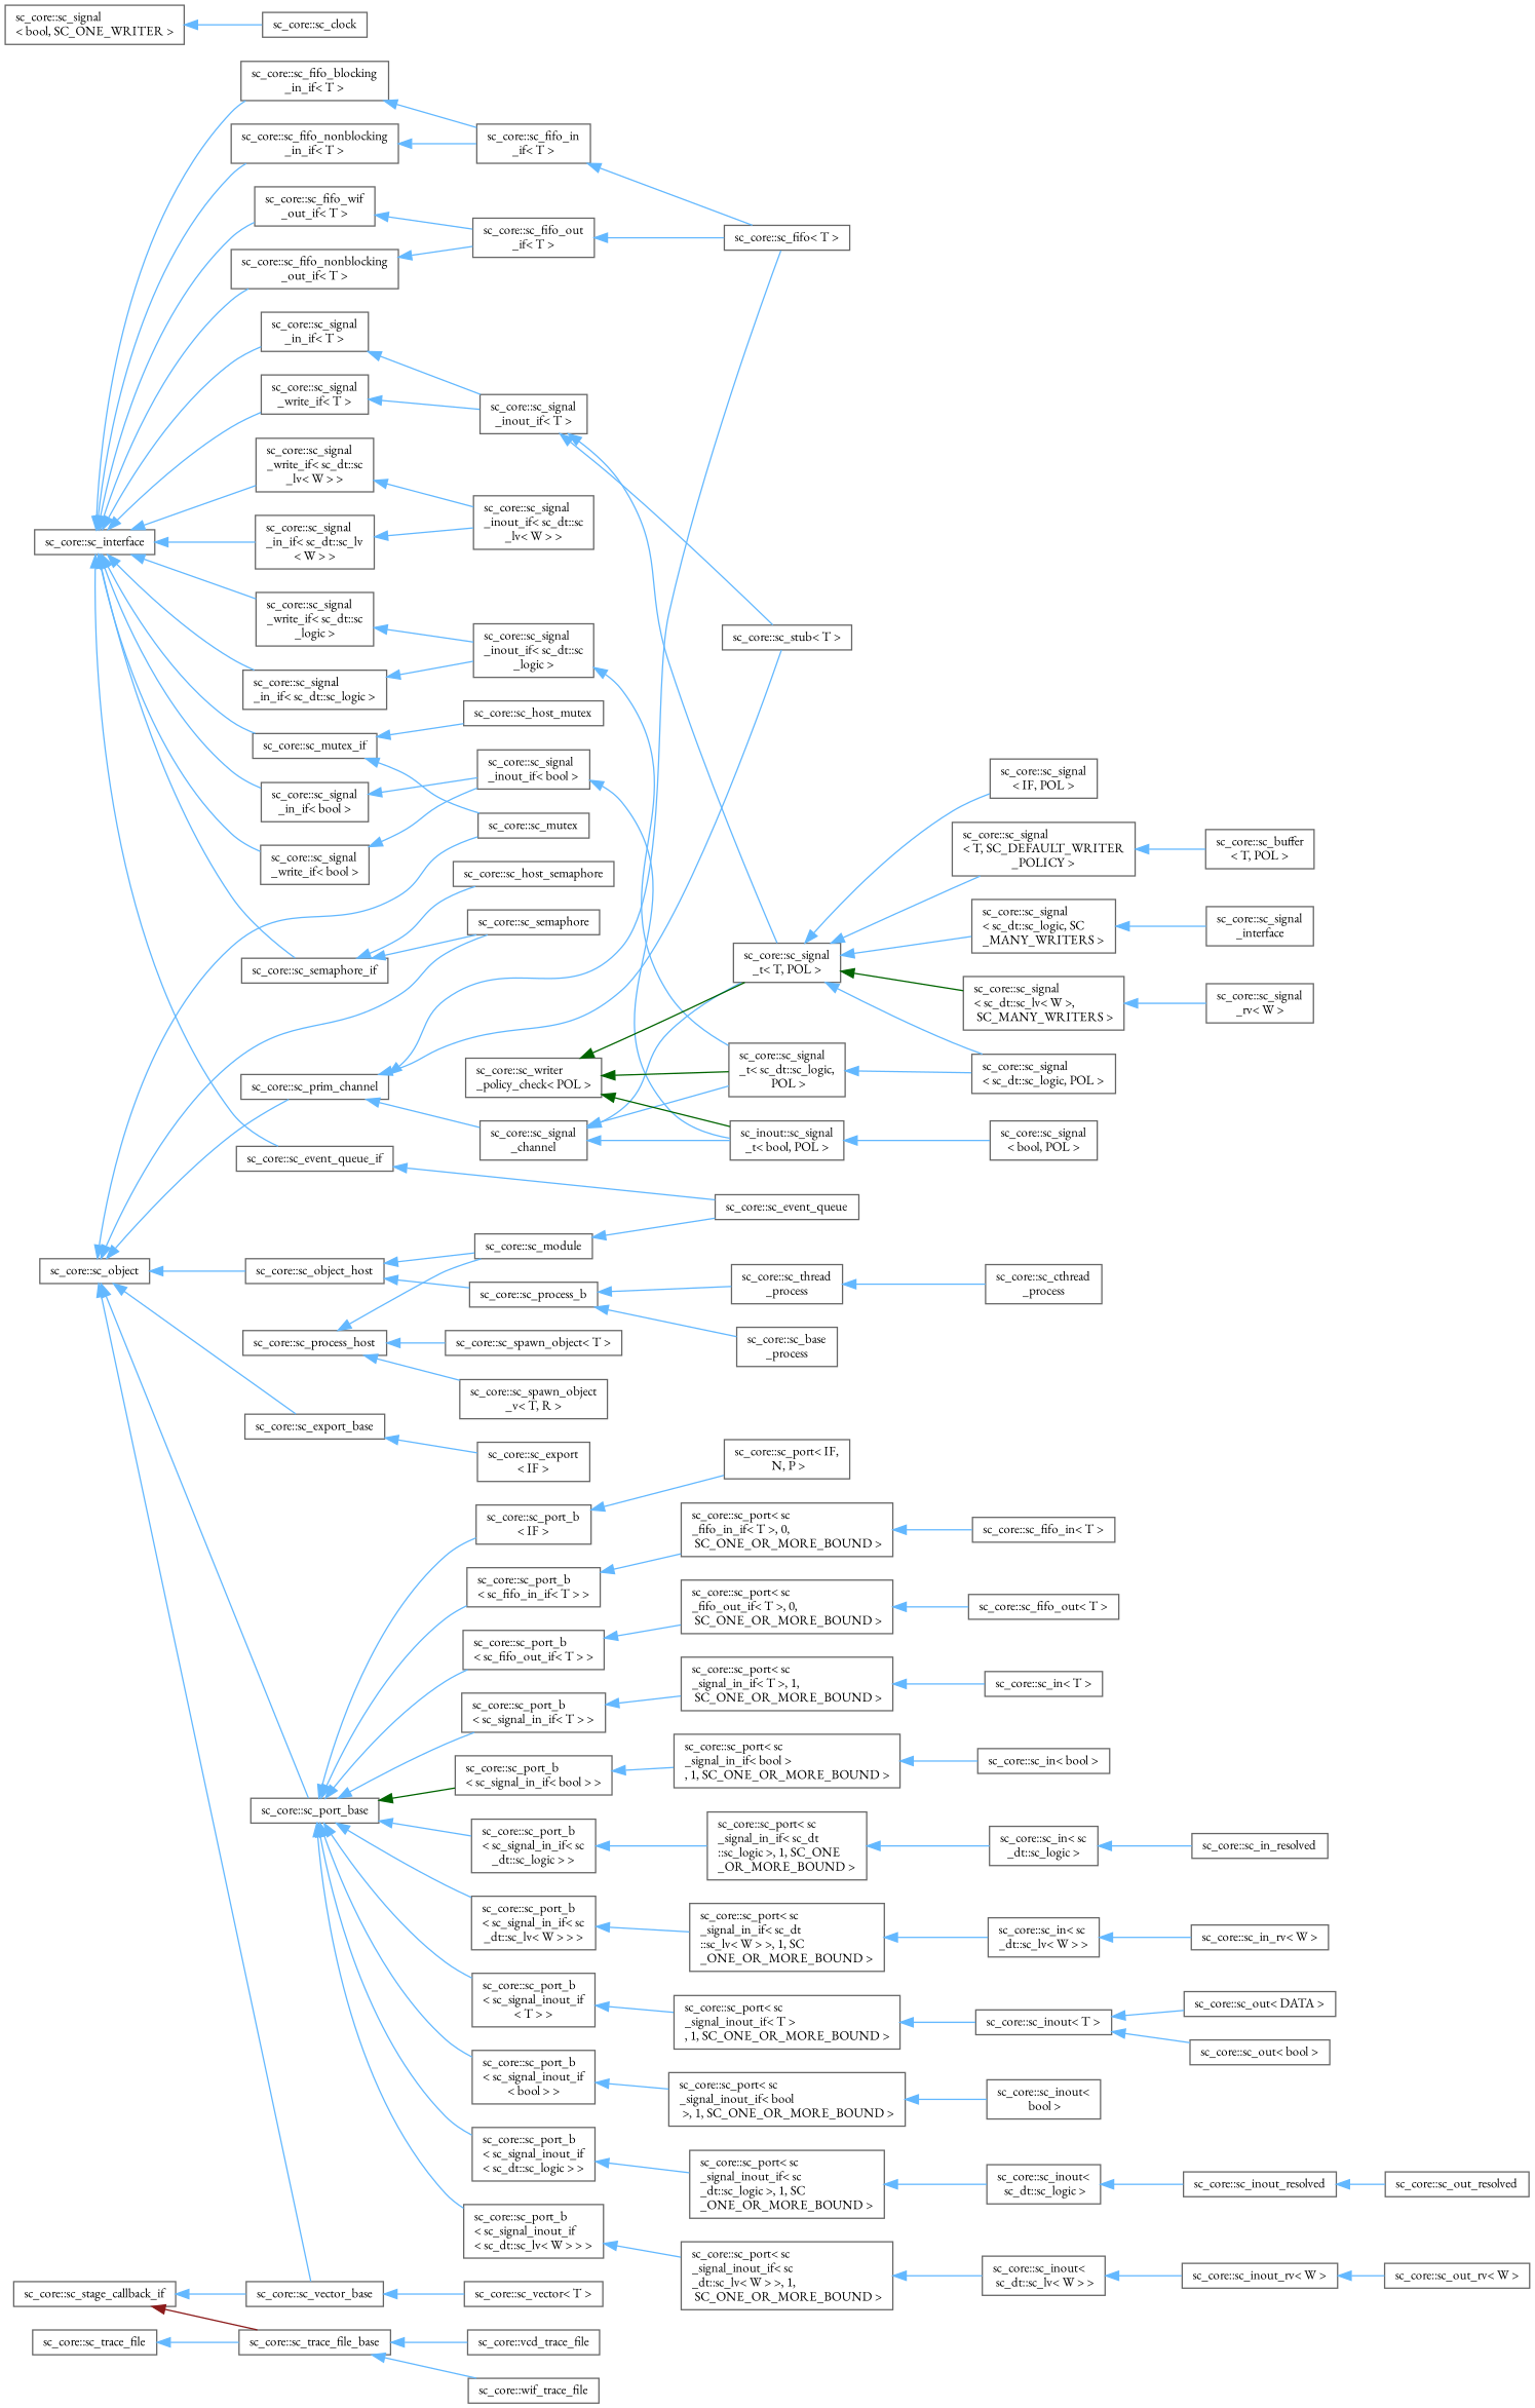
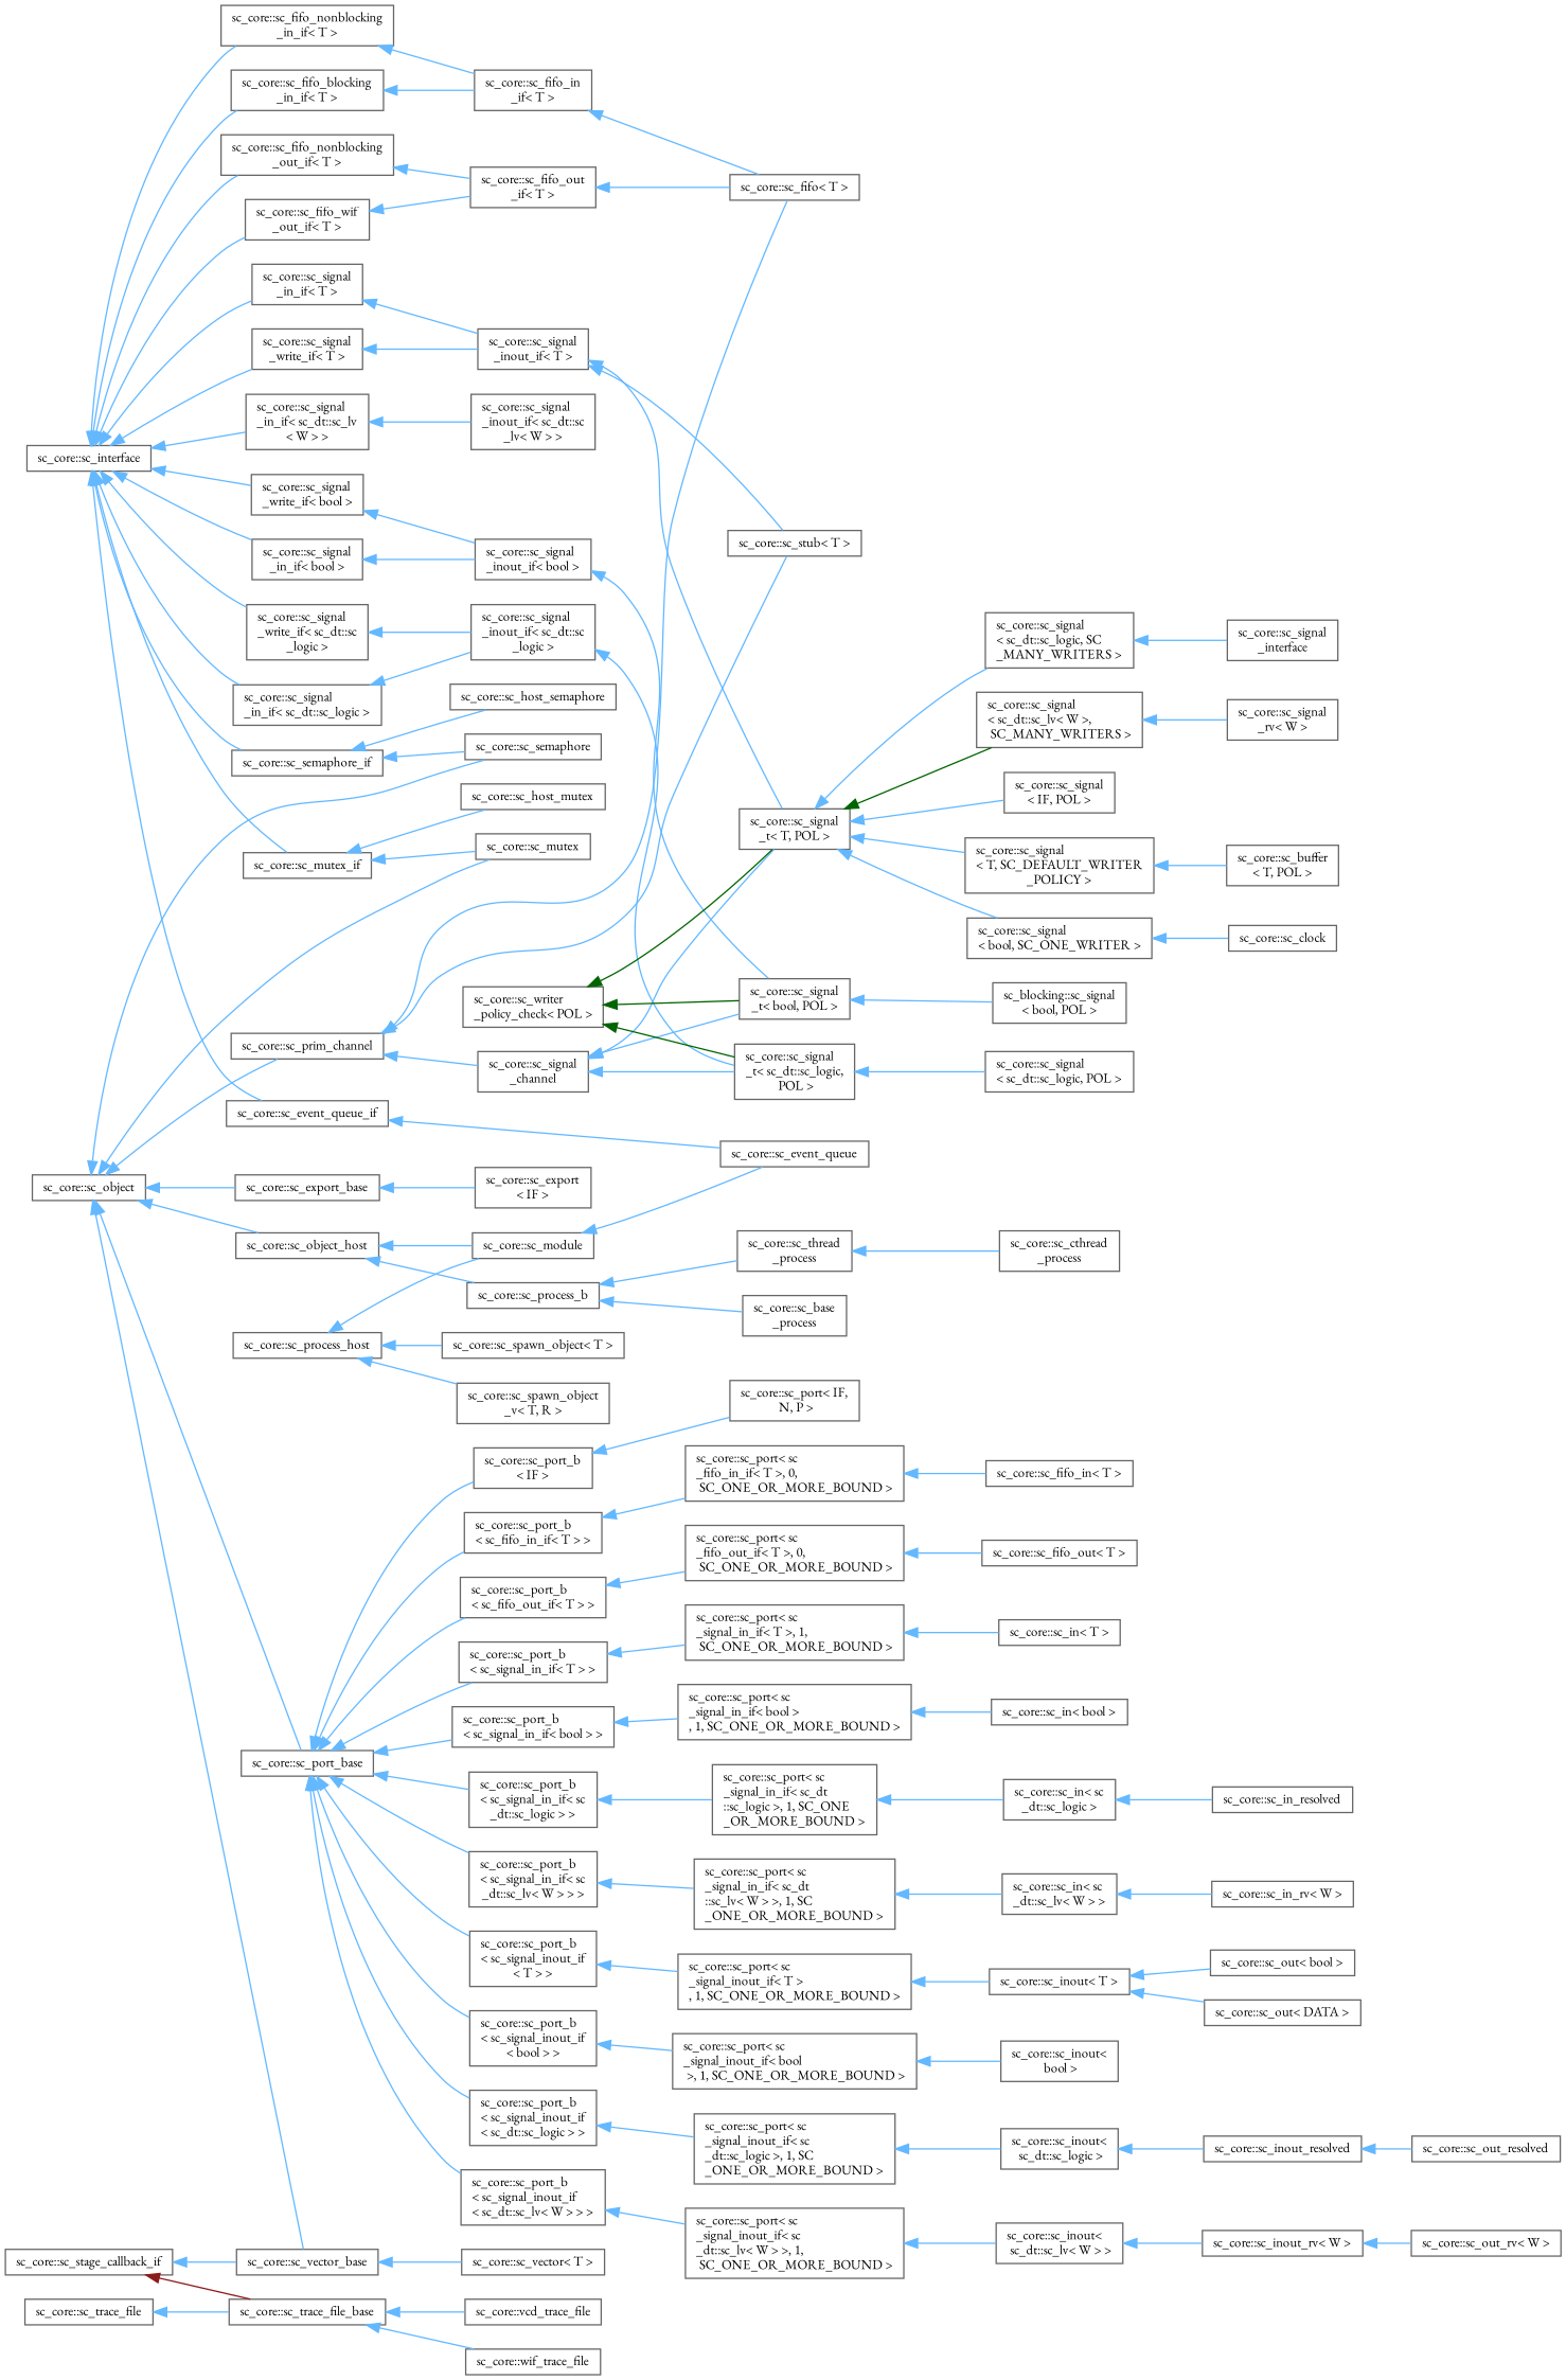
  digraph {
    fontname="EB Garamond"
    rankdir=LR
    node [color=grey40 fillcolor=white fontname="EB Garamond" fontsize=10 shape=box style=filled]
    edge [color=steelblue1 dir=back fontname="EB Garamond" fontsize=10 labelfontname=FreeSans labelfontsize=10 style=solid]
    n1 [height=0.2 label="sc_core::sc_interface" width=0.4]
    n2 [height=0.2 label="sc_core::sc_signal\l_in_if\< sc_dt::sc_lv\l\< W \> \>" width=0.4]
    n3 [height=0.2 label="sc_core::sc_signal\l_write_if\< bool \>" width=0.4]
    n4 [height=0.2 label="sc_core::sc_signal\l_write_if\< sc_dt::sc\l_logic \>" width=0.4]
-   n5 [height=0.2 label="sc_core::sc_signal\l_write_if\< sc_dt::sc\l_lv\< W \> \>" width=0.4]
    n6 [height=0.2 label="sc_core::sc_event_queue_if" width=0.4]
    n7 [height=0.2 label="sc_core::sc_fifo_blocking\l_in_if\< T \>" width=0.4]
    n8 [height=0.2 label="sc_core::sc_fifo_wif\l_out_if\< T \>" width=0.4]
    n9 [height=0.2 label="sc_core::sc_fifo_nonblocking\l_in_if\< T \>" width=0.4]
    n10 [height=0.2 label="sc_core::sc_fifo_nonblocking\l_out_if\< T \>" width=0.4]
    n11 [height=0.2 label="sc_core::sc_mutex_if" width=0.4]
    n12 [height=0.2 label="sc_core::sc_semaphore_if" width=0.4]
    n13 [height=0.2 label="sc_core::sc_signal\l_in_if\< T \>" width=0.4]
    n14 [height=0.2 label="sc_core::sc_signal\l_in_if\< bool \>" width=0.4]
    n15 [height=0.2 label="sc_core::sc_signal\l_in_if\< sc_dt::sc_logic \>" width=0.4]
    n16 [height=0.2 label="sc_core::sc_signal\l_write_if\< T \>" width=0.4]
    n17 [height=0.2 label="sc_core::sc_signal\l_inout_if\< sc_dt::sc\l_lv\< W \> \>" width=0.4]
    n18 [height=0.2 label="sc_core::sc_signal\l_inout_if\< bool \>" width=0.4]
    n19 [height=0.2 label="sc_core::sc_signal\l_inout_if\< sc_dt::sc\l_logic \>" width=0.4]
    n20 [height=0.2 label="sc_core::sc_event_queue" width=0.4]
    n21 [height=0.2 label="sc_core::sc_fifo_in\l_if\< T \>" width=0.4]
    n22 [height=0.2 label="sc_core::sc_fifo_out\l_if\< T \>" width=0.4]
    n23 [height=0.2 label="sc_core::sc_host_mutex" width=0.4]
    n24 [height=0.2 label="sc_core::sc_mutex" width=0.4]
    n25 [height=0.2 label="sc_core::sc_host_semaphore" width=0.4]
    n26 [height=0.2 label="sc_core::sc_semaphore" width=0.4]
    n27 [height=0.2 label="sc_core::sc_signal\l_inout_if\< T \>" width=0.4]
-   n28 [height=0.2 label="sc_inout::sc_signal\l_t\< bool, POL \>" width=0.4]
-   n29 [height=0.2 label="sc_core::sc_signal\l\< bool, POL \>" width=0.4]
+   n28 [height=0.2 label="sc_core::sc_signal\l_t\< bool, POL \>" width=0.4]
+   n29 [height=0.2 label="sc_blocking::sc_signal\l\< bool, POL \>" width=0.4]
    n30 [height=0.2 label="sc_core::sc_signal\l_t\< sc_dt::sc_logic,\l POL \>" width=0.4]
    n31 [height=0.2 label="sc_core::sc_signal\l\< sc_dt::sc_logic, POL \>" width=0.4]
    n32 [height=0.2 label="sc_core::sc_fifo\< T \>" width=0.4]
    n33 [height=0.2 label="sc_core::sc_signal\l_t\< T, POL \>" width=0.4]
    n34 [height=0.2 label="sc_core::sc_stub\< T \>" width=0.4]
    n35 [height=0.2 label="sc_core::sc_signal\l\< T, SC_DEFAULT_WRITER\l_POLICY \>" width=0.4]
    n36 [height=0.2 label="sc_core::sc_signal\l\< bool, SC_ONE_WRITER \>" width=0.4]
    n37 [height=0.2 label="sc_core::sc_signal\l\< sc_dt::sc_logic, SC\l_MANY_WRITERS \>" width=0.4]
    n38 [height=0.2 label="sc_core::sc_signal\l\< sc_dt::sc_lv\< W \>,\l SC_MANY_WRITERS \>" width=0.4]
    n39 [height=0.2 label="sc_core::sc_signal\l\< IF, POL \>" width=0.4]
    n40 [height=0.2 label="sc_core::sc_buffer\l\< T, POL \>" width=0.4]
    n41 [height=0.2 label="sc_core::sc_clock" width=0.4]
    n42 [height=0.2 label="sc_core::sc_signal\l_interface" width=0.4]
    n43 [height=0.2 label="sc_core::sc_signal\l_rv\< W \>" width=0.4]
    n44 [height=0.2 label="sc_core::sc_object" width=0.4]
    n45 [height=0.2 label="sc_core::sc_export_base" width=0.4]
    n46 [height=0.2 label="sc_core::sc_object_host" width=0.4]
    n47 [height=0.2 label="sc_core::sc_port_base" width=0.4]
    n48 [height=0.2 label="sc_core::sc_prim_channel" width=0.4]
    n49 [height=0.2 label="sc_core::sc_vector_base" width=0.4]
    n50 [height=0.2 label="sc_core::sc_export\l\< IF \>" width=0.4]
    n51 [height=0.2 label="sc_core::sc_module" width=0.4]
    n52 [height=0.2 label="sc_core::sc_process_b" width=0.4]
    n53 [height=0.2 label="sc_core::sc_port_b\l\< sc_fifo_in_if\< T \> \>" width=0.4]
    n54 [height=0.2 label="sc_core::sc_port_b\l\< sc_fifo_out_if\< T \> \>" width=0.4]
    n55 [height=0.2 label="sc_core::sc_port_b\l\< sc_signal_in_if\< T \> \>" width=0.4]
    n56 [height=0.2 label="sc_core::sc_port_b\l\< sc_signal_in_if\< bool \> \>" width=0.4]
    n57 [height=0.2 label="sc_core::sc_port_b\l\< sc_signal_in_if\< sc\l_dt::sc_logic \> \>" width=0.4]
    n58 [height=0.2 label="sc_core::sc_port_b\l\< sc_signal_in_if\< sc\l_dt::sc_lv\< W \> \> \>" width=0.4]
    n59 [height=0.2 label="sc_core::sc_port_b\l\< sc_signal_inout_if\l\< T \> \>" width=0.4]
    n60 [height=0.2 label="sc_core::sc_port_b\l\< sc_signal_inout_if\l\< bool \> \>" width=0.4]
    n61 [height=0.2 label="sc_core::sc_port_b\l\< sc_signal_inout_if\l\< sc_dt::sc_logic \> \>" width=0.4]
    n62 [height=0.2 label="sc_core::sc_port_b\l\< sc_signal_inout_if\l\< sc_dt::sc_lv\< W \> \> \>" width=0.4]
    n63 [height=0.2 label="sc_core::sc_port_b\l\< IF \>" width=0.4]
    n64 [height=0.2 label="sc_core::sc_signal\l_channel" width=0.4]
    n65 [height=0.2 label="sc_core::sc_vector\< T \>" width=0.4]
    n66 [height=0.2 label="sc_core::sc_base\l_process" width=0.4]
    n67 [height=0.2 label="sc_core::sc_thread\l_process" width=0.4]
    n68 [height=0.2 label="sc_core::sc_cthread\l_process" width=0.4]
    n69 [height=0.2 label="sc_core::sc_port\< sc\l_fifo_in_if\< T \>, 0,\l SC_ONE_OR_MORE_BOUND \>" width=0.4]
    n70 [height=0.2 label="sc_core::sc_port\< sc\l_fifo_out_if\< T \>, 0,\l SC_ONE_OR_MORE_BOUND \>" width=0.4]
    n71 [height=0.2 label="sc_core::sc_port\< sc\l_signal_in_if\< T \>, 1,\l SC_ONE_OR_MORE_BOUND \>" width=0.4]
    n72 [height=0.2 label="sc_core::sc_port\< sc\l_signal_in_if\< bool \>\l, 1, SC_ONE_OR_MORE_BOUND \>" width=0.4]
    n73 [height=0.2 label="sc_core::sc_port\< sc\l_signal_in_if\< sc_dt\l::sc_logic \>, 1, SC_ONE\l_OR_MORE_BOUND \>" width=0.4]
    n74 [height=0.2 label="sc_core::sc_port\< sc\l_signal_in_if\< sc_dt\l::sc_lv\< W \> \>, 1, SC\l_ONE_OR_MORE_BOUND \>" width=0.4]
    n75 [height=0.2 label="sc_core::sc_port\< sc\l_signal_inout_if\< T \>\l, 1, SC_ONE_OR_MORE_BOUND \>" width=0.4]
    n76 [height=0.2 label="sc_core::sc_port\< sc\l_signal_inout_if\< bool\l \>, 1, SC_ONE_OR_MORE_BOUND \>" width=0.4]
    n77 [height=0.2 label="sc_core::sc_port\< sc\l_signal_inout_if\< sc\l_dt::sc_logic \>, 1, SC\l_ONE_OR_MORE_BOUND \>" width=0.4]
    n78 [height=0.2 label="sc_core::sc_port\< sc\l_signal_inout_if\< sc\l_dt::sc_lv\< W \> \>, 1,\l SC_ONE_OR_MORE_BOUND \>" width=0.4]
    n79 [height=0.2 label="sc_core::sc_port\< IF,\l N, P \>" width=0.4]
    n80 [height=0.2 label="sc_core::sc_fifo_in\< T \>" width=0.4]
    n81 [height=0.2 label="sc_core::sc_fifo_out\< T \>" width=0.4]
    n82 [height=0.2 label="sc_core::sc_in\< T \>" width=0.4]
    n83 [height=0.2 label="sc_core::sc_in\< bool \>" width=0.4]
    n84 [height=0.2 label="sc_core::sc_in\< sc\l_dt::sc_logic \>" width=0.4]
    n85 [height=0.2 label="sc_core::sc_in_resolved" width=0.4]
    n86 [height=0.2 label="sc_core::sc_in\< sc\l_dt::sc_lv\< W \> \>" width=0.4]
    n87 [height=0.2 label="sc_core::sc_in_rv\< W \>" width=0.4]
    n88 [height=0.2 label="sc_core::sc_inout\< T \>" width=0.4]
    n89 [height=0.2 label="sc_core::sc_out\< bool \>" width=0.4]
    n90 [height=0.2 label="sc_core::sc_out\< DATA \>" width=0.4]
    n91 [height=0.2 label="sc_core::sc_inout\<\l bool \>" width=0.4]
    n92 [height=0.2 label="sc_core::sc_inout\<\l sc_dt::sc_logic \>" width=0.4]
    n93 [height=0.2 label="sc_core::sc_inout_resolved" width=0.4]
    n94 [height=0.2 label="sc_core::sc_out_resolved" width=0.4]
    n95 [height=0.2 label="sc_core::sc_inout\<\l sc_dt::sc_lv\< W \> \>" width=0.4]
    n96 [height=0.2 label="sc_core::sc_inout_rv\< W \>" width=0.4]
    n97 [height=0.2 label="sc_core::sc_out_rv\< W \>" width=0.4]
    n98 [height=0.2 label="sc_core::sc_process_host" width=0.4]
    n99 [height=0.2 label="sc_core::sc_spawn_object\< T \>" width=0.4]
    n100 [height=0.2 label="sc_core::sc_spawn_object\l_v\< T, R \>" width=0.4]
    n101 [height=0.2 label="sc_core::sc_stage_callback_if" width=0.4]
    n102 [height=0.2 label="sc_core::sc_trace_file_base" width=0.4]
    n103 [height=0.2 label="sc_core::vcd_trace_file" width=0.4]
    n104 [height=0.2 label="sc_core::wif_trace_file" width=0.4]
    n105 [height=0.2 label="sc_core::sc_trace_file" width=0.4]
    n106 [height=0.2 label="sc_core::sc_writer\l_policy_check\< POL \>" width=0.4]
    n1 -> n2
    n1 -> n3
    n1 -> n4
-   n1 -> n5
    n1 -> n6
    n1 -> n7
    n1 -> n8
    n1 -> n9
    n1 -> n10
    n1 -> n11
    n1 -> n12
    n1 -> n13
    n1 -> n14
    n1 -> n15
    n1 -> n16
    n2 -> n17
    n3 -> n18
    n4 -> n19
-   n5 -> n17
    n6 -> n20
    n7 -> n21
    n8 -> n22
    n9 -> n21
    n10 -> n22
    n11 -> n23
    n11 -> n24
    n12 -> n25
    n12 -> n26
    n13 -> n27
    n14 -> n18
    n15 -> n19
    n16 -> n27
    n18 -> n28
    n19 -> n30
    n21 -> n32
    n22 -> n32
    n27 -> n33
    n27 -> n34
    n28 -> n29
    n30 -> n31
    n33 -> n35
-   n33 -> n31
+   n33 -> n36
    n33 -> n37
    n33 -> n38 [color=darkgreen]
    n33 -> n39
    n35 -> n40
    n36 -> n41
    n37 -> n42
    n38 -> n43
    n44 -> n24
    n44 -> n26
    n44 -> n45
    n44 -> n46
    n44 -> n47
    n44 -> n48
    n44 -> n49
    n45 -> n50
    n46 -> n51
    n46 -> n52
    n47 -> n53
    n47 -> n54
    n47 -> n55
-   n47 -> n56 [color=darkgreen]
+   n47 -> n56
    n47 -> n57
    n47 -> n58
    n47 -> n59
    n47 -> n60
    n47 -> n61
    n47 -> n62
    n47 -> n63
    n48 -> n32
    n48 -> n34
    n48 -> n64
    n49 -> n65
    n51 -> n20
    n52 -> n66
    n52 -> n67
    n53 -> n69
    n54 -> n70
    n55 -> n71
    n56 -> n72
    n57 -> n73
    n58 -> n74
    n59 -> n75
    n60 -> n76
    n61 -> n77
    n62 -> n78
    n63 -> n79
    n64 -> n28
    n64 -> n30
    n64 -> n33
    n67 -> n68
    n69 -> n80
    n70 -> n81
    n71 -> n82
    n72 -> n83
    n73 -> n84
    n74 -> n86
    n75 -> n88
    n76 -> n91
    n77 -> n92
    n78 -> n95
    n84 -> n85
    n86 -> n87
    n88 -> n89
    n88 -> n90
    n92 -> n93
    n93 -> n94
    n95 -> n96
    n96 -> n97
    n98 -> n51
    n98 -> n99
    n98 -> n100
    n101 -> n49
    n101 -> n102 [color=firebrick4]
    n102 -> n103
    n102 -> n104
    n105 -> n102
    n106 -> n28 [color=darkgreen]
    n106 -> n30 [color=darkgreen]
    n106 -> n33 [color=darkgreen]
  }
